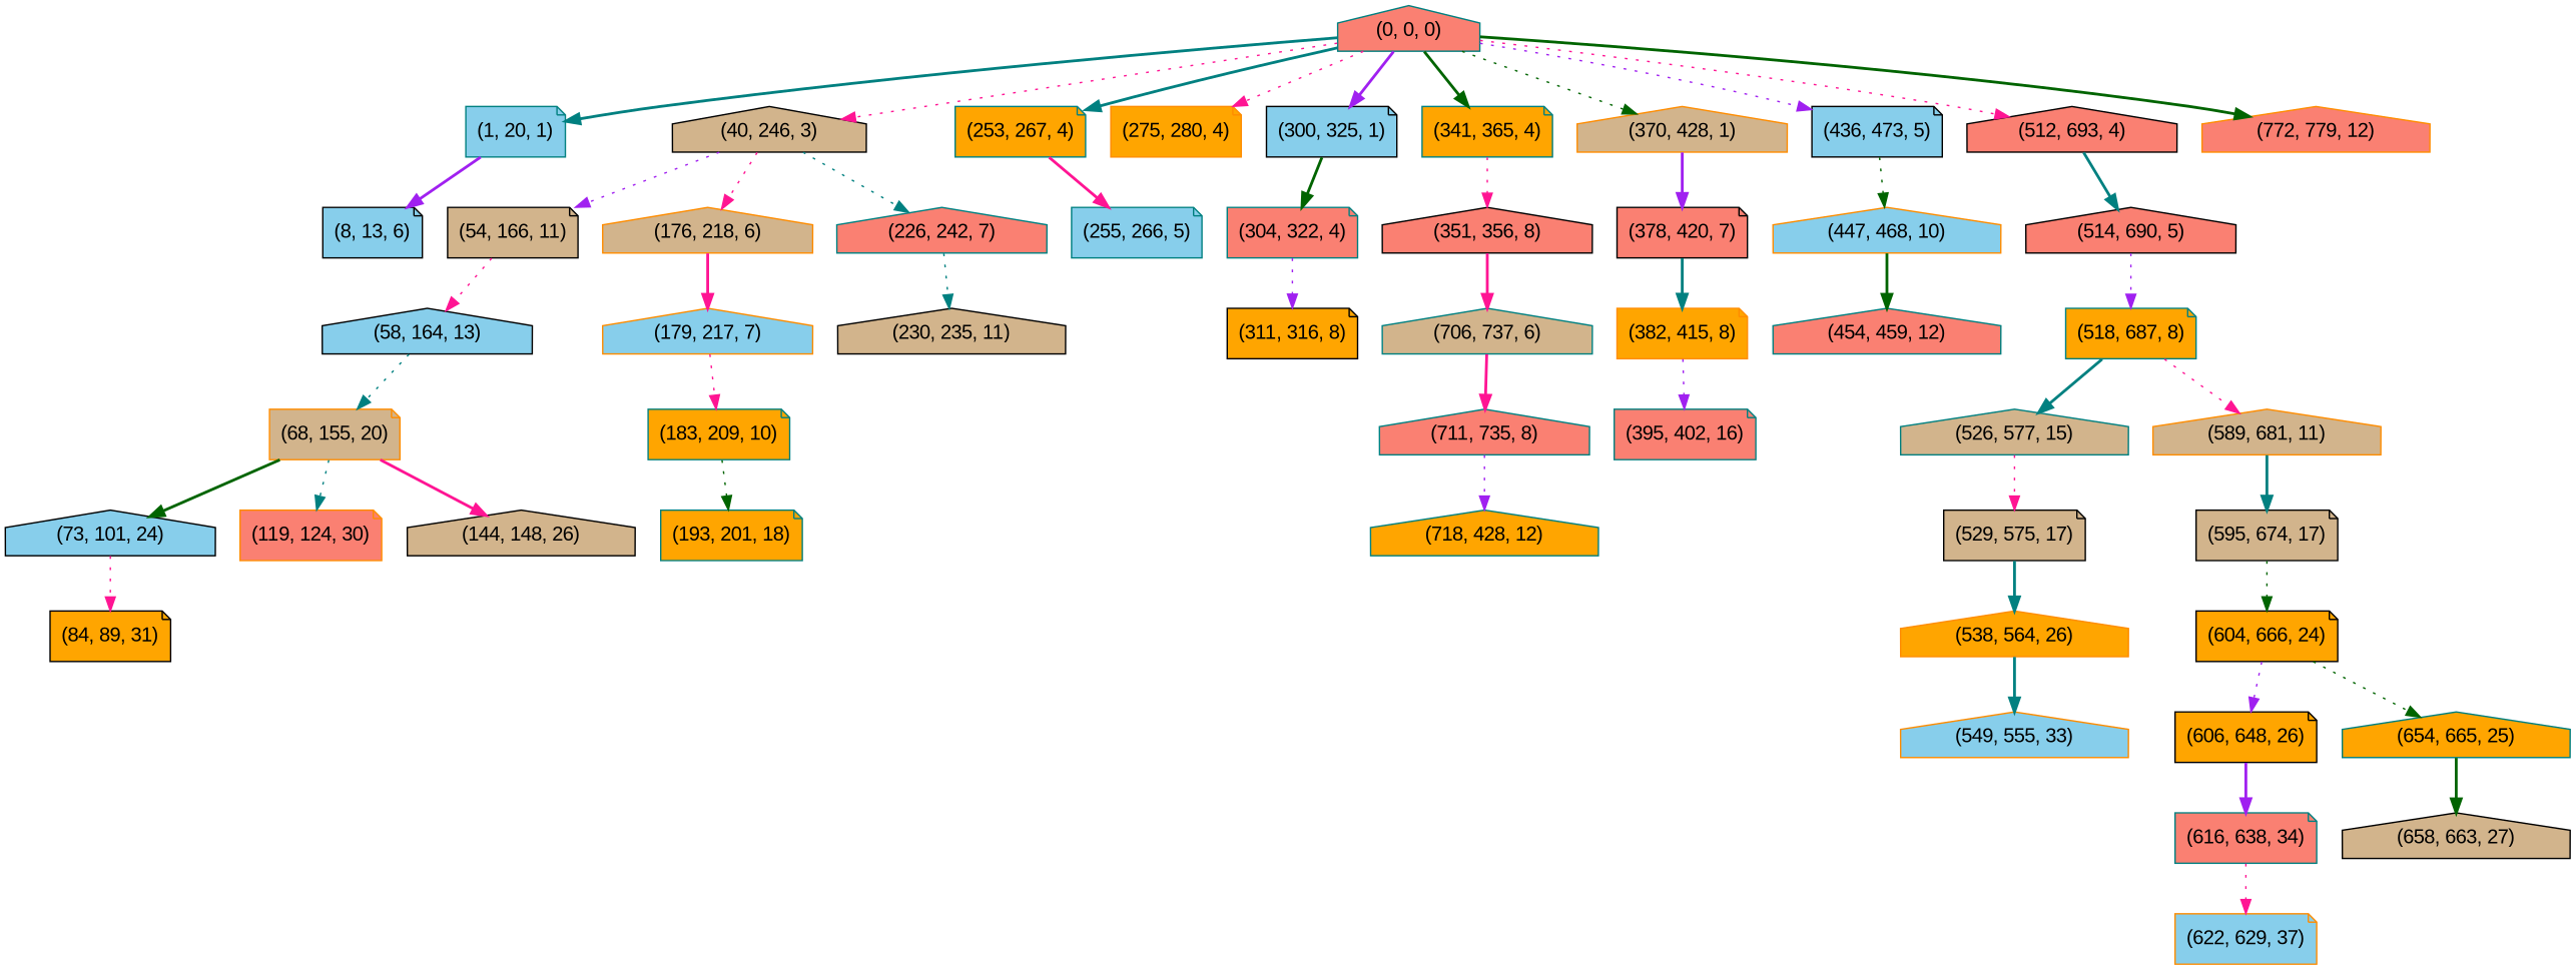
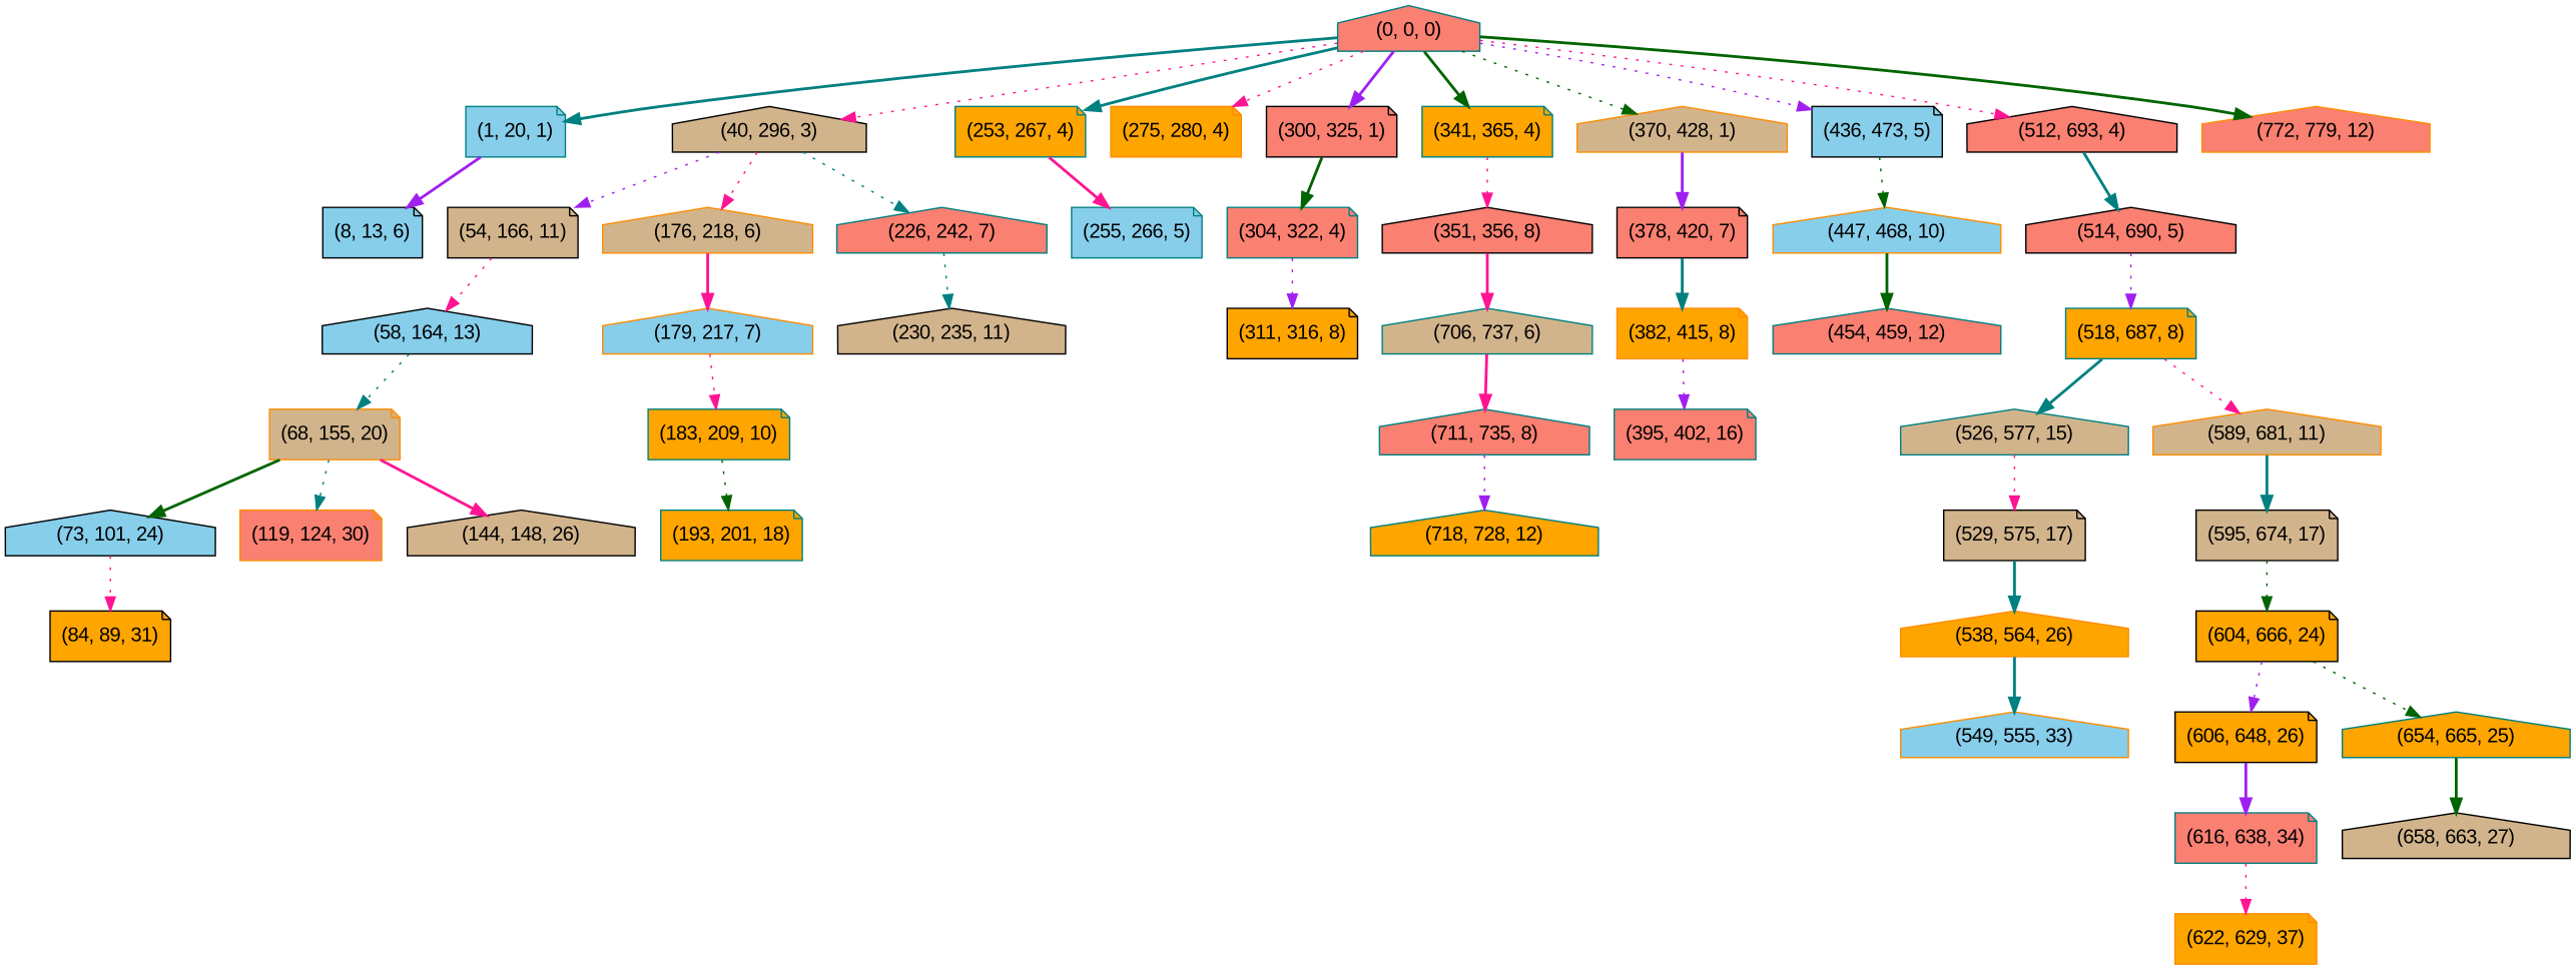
  digraph {
    fontname="Liberation Sans"
    node [color=black fillcolor=salmon fontname="Liberation Sans" shape=note style=filled]
    edge [color=deeppink fontname="Liberation Sans" style=dotted]
    "(0, 0, 0)" [color=teal shape=house]
    "(1, 20, 1)" [color=teal fillcolor=skyblue]
-   "(40, 246, 3)" [fillcolor=tan shape=house]
+   "(40, 246, 3)" [fillcolor=tan shape=house label="(40, 296, 3)"]
    "(253, 267, 4)" [color=teal fillcolor=orange]
    "(275, 280, 4)" [color=darkorange fillcolor=orange]
-   "(300, 325, 1)" [fillcolor=skyblue]
+   "(300, 325, 1)"
    "(341, 365, 4)" [color=teal fillcolor=orange]
    "(370, 428, 1)" [color=darkorange fillcolor=tan shape=house]
    "(436, 473, 5)" [fillcolor=skyblue]
    "(512, 693, 4)" [shape=house]
    "(772, 779, 12)" [color=darkorange shape=house]
    "(8, 13, 6)" [fillcolor=skyblue]
    "(54, 166, 11)" [fillcolor=tan]
    "(176, 218, 6)" [color=darkorange fillcolor=tan shape=house]
    "(226, 242, 7)" [color=teal shape=house]
    "(255, 266, 5)" [color=teal fillcolor=skyblue]
    "(304, 322, 4)" [color=teal]
    "(351, 356, 8)" [shape=house]
    "(378, 420, 7)"
    "(447, 468, 10)" [color=darkorange fillcolor=skyblue shape=house]
    "(514, 690, 5)" [shape=house]
    "(706, 737, 6)" [color=teal fillcolor=tan shape=house]
    "(711, 735, 8)" [color=teal shape=house]
    "(58, 164, 13)" [fillcolor=skyblue shape=house]
    "(179, 217, 7)" [color=darkorange fillcolor=skyblue shape=house]
    "(230, 235, 11)" [fillcolor=tan shape=house]
    "(68, 155, 20)" [color=darkorange fillcolor=tan]
    "(73, 101, 24)" [fillcolor=skyblue shape=house]
    "(119, 124, 30)" [color=darkorange]
    "(144, 148, 26)" [fillcolor=tan shape=house]
    "(84, 89, 31)" [fillcolor=orange]
    "(183, 209, 10)" [color=teal fillcolor=orange]
    "(193, 201, 18)" [color=teal fillcolor=orange]
    "(311, 316, 8)" [fillcolor=orange]
    "(382, 415, 8)" [color=darkorange fillcolor=orange]
    "(395, 402, 16)" [color=teal]
    "(454, 459, 12)" [color=teal shape=house]
    "(518, 687, 8)" [color=teal fillcolor=orange]
    "(526, 577, 15)" [color=teal fillcolor=tan shape=house]
    "(589, 681, 11)" [color=darkorange fillcolor=tan shape=house]
    "(529, 575, 17)" [fillcolor=tan]
    "(595, 674, 17)" [fillcolor=tan]
    "(538, 564, 26)" [color=darkorange fillcolor=orange shape=house]
    "(549, 555, 33)" [color=darkorange fillcolor=skyblue shape=house]
    "(604, 666, 24)" [fillcolor=orange]
    "(606, 648, 26)" [fillcolor=orange]
    "(654, 665, 25)" [color=teal fillcolor=orange shape=house]
    "(616, 638, 34)" [color=teal]
    "(658, 663, 27)" [fillcolor=tan shape=house]
-   "(622, 629, 37)" [color=darkorange fillcolor=skyblue]
-   "(718, 728, 12)" [color=teal fillcolor=orange shape=house label="(718, 428, 12)"]
+   "(622, 629, 37)" [color=darkorange fillcolor=orange]
+   "(718, 728, 12)" [color=teal fillcolor=orange shape=house]
    "(0, 0, 0)" -> "(1, 20, 1)" [color=teal style=bold]
    "(0, 0, 0)" -> "(40, 246, 3)"
    "(0, 0, 0)" -> "(253, 267, 4)" [color=teal style=bold]
    "(0, 0, 0)" -> "(275, 280, 4)"
    "(0, 0, 0)" -> "(300, 325, 1)" [color=purple style=bold]
    "(0, 0, 0)" -> "(341, 365, 4)" [color=darkgreen style=bold]
    "(0, 0, 0)" -> "(370, 428, 1)" [color=darkgreen]
    "(0, 0, 0)" -> "(436, 473, 5)" [color=purple]
    "(0, 0, 0)" -> "(512, 693, 4)"
    "(0, 0, 0)" -> "(772, 779, 12)" [color=darkgreen style=bold]
    "(1, 20, 1)" -> "(8, 13, 6)" [color=purple style=bold]
    "(40, 246, 3)" -> "(54, 166, 11)" [color=purple]
    "(40, 246, 3)" -> "(176, 218, 6)"
    "(40, 246, 3)" -> "(226, 242, 7)" [color=teal]
    "(253, 267, 4)" -> "(255, 266, 5)" [style=bold]
    "(300, 325, 1)" -> "(304, 322, 4)" [color=darkgreen style=bold]
    "(341, 365, 4)" -> "(351, 356, 8)"
    "(370, 428, 1)" -> "(378, 420, 7)" [color=purple style=bold]
    "(436, 473, 5)" -> "(447, 468, 10)" [color=darkgreen]
    "(512, 693, 4)" -> "(514, 690, 5)" [color=teal style=bold]
    "(54, 166, 11)" -> "(58, 164, 13)"
    "(176, 218, 6)" -> "(179, 217, 7)" [style=bold]
    "(226, 242, 7)" -> "(230, 235, 11)" [color=teal]
    "(304, 322, 4)" -> "(311, 316, 8)" [color=purple]
    "(351, 356, 8)" -> "(706, 737, 6)" [style=bold]
    "(378, 420, 7)" -> "(382, 415, 8)" [color=teal style=bold]
    "(447, 468, 10)" -> "(454, 459, 12)" [color=darkgreen style=bold]
    "(514, 690, 5)" -> "(518, 687, 8)" [color=purple]
    "(706, 737, 6)" -> "(711, 735, 8)" [style=bold]
    "(711, 735, 8)" -> "(718, 728, 12)" [color=purple]
    "(58, 164, 13)" -> "(68, 155, 20)" [color=teal]
    "(179, 217, 7)" -> "(183, 209, 10)"
    "(68, 155, 20)" -> "(73, 101, 24)" [color=darkgreen style=bold]
    "(68, 155, 20)" -> "(119, 124, 30)" [color=teal]
    "(68, 155, 20)" -> "(144, 148, 26)" [style=bold]
    "(73, 101, 24)" -> "(84, 89, 31)"
    "(183, 209, 10)" -> "(193, 201, 18)" [color=darkgreen]
    "(382, 415, 8)" -> "(395, 402, 16)" [color=purple]
    "(518, 687, 8)" -> "(526, 577, 15)" [color=teal style=bold]
    "(518, 687, 8)" -> "(589, 681, 11)"
    "(526, 577, 15)" -> "(529, 575, 17)"
    "(589, 681, 11)" -> "(595, 674, 17)" [color=teal style=bold]
    "(529, 575, 17)" -> "(538, 564, 26)" [color=teal style=bold]
    "(595, 674, 17)" -> "(604, 666, 24)" [color=darkgreen]
    "(538, 564, 26)" -> "(549, 555, 33)" [color=teal style=bold]
    "(604, 666, 24)" -> "(606, 648, 26)" [color=purple]
    "(604, 666, 24)" -> "(654, 665, 25)" [color=darkgreen]
    "(606, 648, 26)" -> "(616, 638, 34)" [color=purple style=bold]
    "(654, 665, 25)" -> "(658, 663, 27)" [color=darkgreen style=bold]
    "(616, 638, 34)" -> "(622, 629, 37)"
  }
